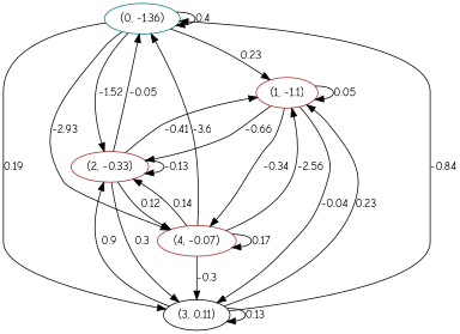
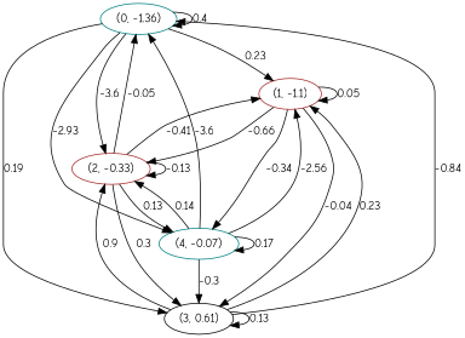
  digraph {
    fontname="Comic Neue"
    node [color=teal fontname="Comic Neue"]
    edge [fontname="Comic Neue"]
    n1 [label="(0, -1.36)"]
    n2 [color=brown label="(1, -1.1)"]
    n3 [color=brown label="(2, -0.33)"]
-   n4 [color=black label="(3, 0.11)"]
-   n5 [color=brown label="(4, -0.07)"]
+   n4 [color=black label="(3, 0.61)"]
+   n5 [label="(4, -0.07)"]
    n1 -> n1 [label=0.4]
    n1 -> n2 [label=0.23]
-   n1 -> n3 [label=-1.52]
+   n1 -> n3 [label=-3.6]
    n1 -> n4 [label=0.19]
    n1 -> n5 [label=-2.93]
    n2 -> n2 [label=0.05]
    n2 -> n3 [label=-0.66]
    n2 -> n4 [label=-0.04]
    n2 -> n5 [label=-0.34]
    n3 -> n1 [label=-0.05]
    n3 -> n2 [label=-0.41]
    n3 -> n3 [label=-0.13]
    n3 -> n4 [label=0.3]
-   n3 -> n5 [label=0.12]
+   n3 -> n5 [label=0.13]
    n4 -> n1 [label=-0.84]
    n4 -> n2 [label=0.23]
    n4 -> n3 [label=0.9]
    n4 -> n4 [label=0.13]
    n5 -> n1 [label=-3.6]
    n5 -> n2 [label=-2.56]
    n5 -> n3 [label=0.14]
    n5 -> n4 [label=-0.3]
    n5 -> n5 [label=0.17]
  }
